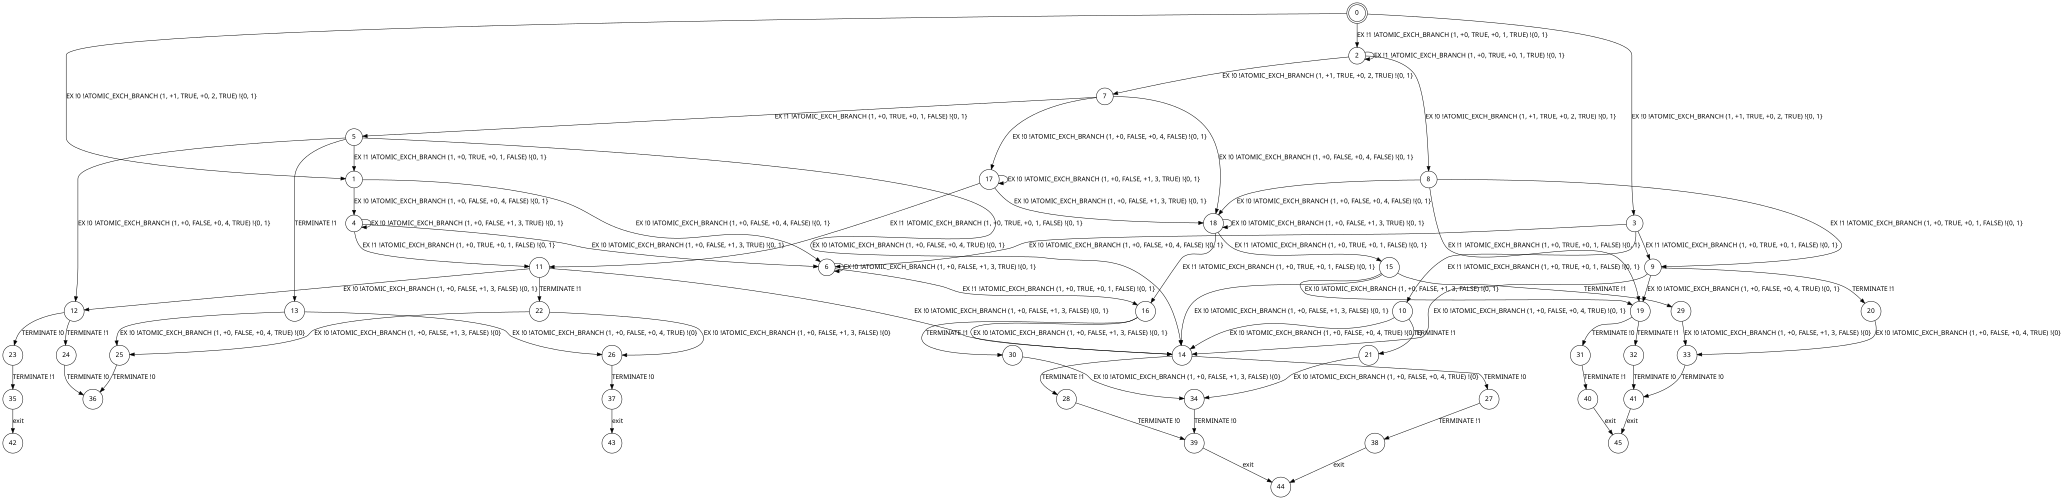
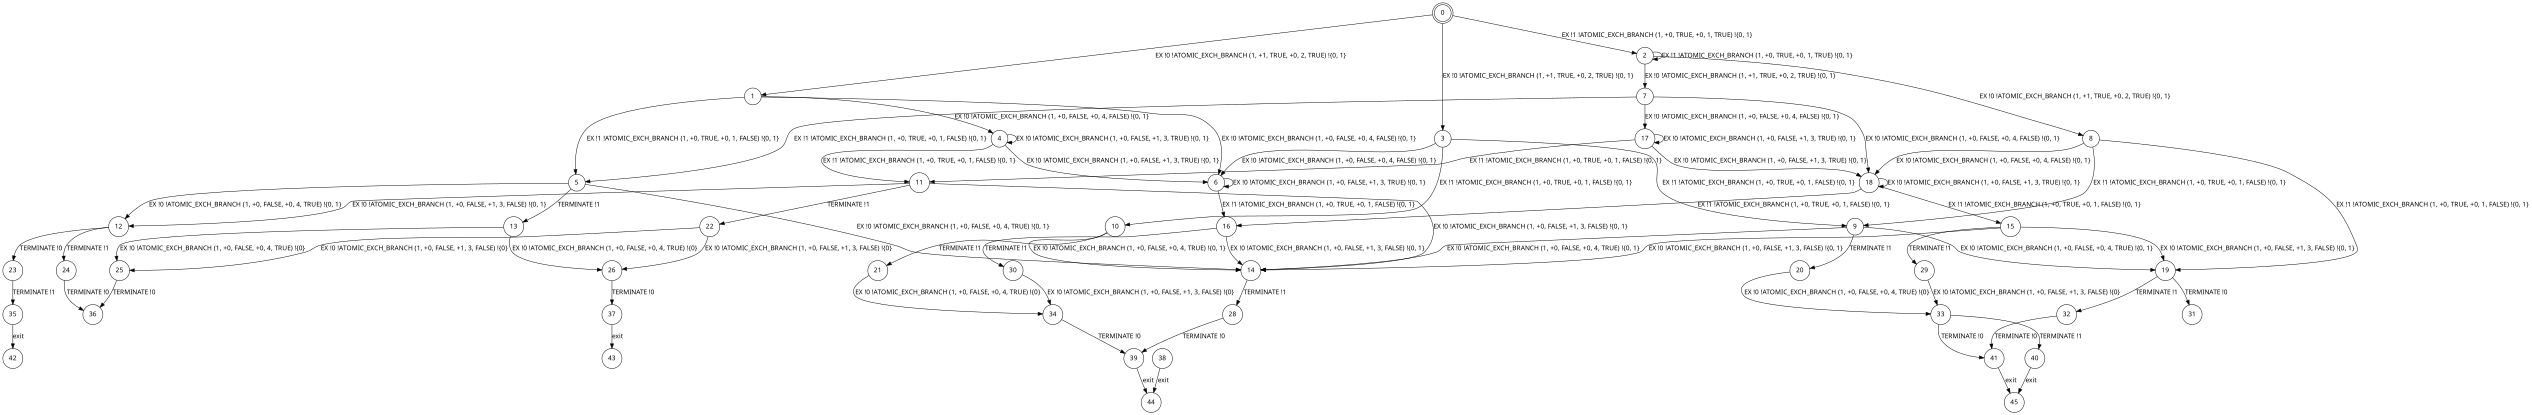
  digraph {
    fontname="Noto Sans"
    node [fontname="Noto Sans" shape=circle]
    edge [fontname="Noto Sans"]
    0 [peripheries=2]
    1
    2
    3
    4
    5
    6
    7
    8
    9
    10
    11
    12
    13
    14
    16
    17
    18
    19
    20
    21
    22
    23
    24
    25
    26
-   27
    28
    15
    29
    30
    31
    32
    33
    34
    35
    36
    37
    38
    39
    40
    41
    42
    43
    44
    45
    0 -> 1 [label="EX !0 !ATOMIC_EXCH_BRANCH (1, +1, TRUE, +0, 2, TRUE) !{0, 1}"]
    0 -> 2 [label="EX !1 !ATOMIC_EXCH_BRANCH (1, +0, TRUE, +0, 1, TRUE) !{0, 1}"]
    0 -> 3 [label="EX !0 !ATOMIC_EXCH_BRANCH (1, +1, TRUE, +0, 2, TRUE) !{0, 1}"]
    1 -> 4 [label="EX !0 !ATOMIC_EXCH_BRANCH (1, +0, FALSE, +0, 4, FALSE) !{0, 1}"]
-   5 -> 1 [label="EX !1 !ATOMIC_EXCH_BRANCH (1, +0, TRUE, +0, 1, FALSE) !{0, 1}"]
+   1 -> 5 [label="EX !1 !ATOMIC_EXCH_BRANCH (1, +0, TRUE, +0, 1, FALSE) !{0, 1}"]
    1 -> 6 [label="EX !0 !ATOMIC_EXCH_BRANCH (1, +0, FALSE, +0, 4, FALSE) !{0, 1}"]
    2 -> 2 [label="EX !1 !ATOMIC_EXCH_BRANCH (1, +0, TRUE, +0, 1, TRUE) !{0, 1}"]
    2 -> 7 [label="EX !0 !ATOMIC_EXCH_BRANCH (1, +1, TRUE, +0, 2, TRUE) !{0, 1}"]
    2 -> 8 [label="EX !0 !ATOMIC_EXCH_BRANCH (1, +1, TRUE, +0, 2, TRUE) !{0, 1}"]
    3 -> 6 [label="EX !0 !ATOMIC_EXCH_BRANCH (1, +0, FALSE, +0, 4, FALSE) !{0, 1}"]
    3 -> 9 [label="EX !1 !ATOMIC_EXCH_BRANCH (1, +0, TRUE, +0, 1, FALSE) !{0, 1}"]
    3 -> 10 [label="EX !1 !ATOMIC_EXCH_BRANCH (1, +0, TRUE, +0, 1, FALSE) !{0, 1}"]
    4 -> 4 [label="EX !0 !ATOMIC_EXCH_BRANCH (1, +0, FALSE, +1, 3, TRUE) !{0, 1}"]
    4 -> 6 [label="EX !0 !ATOMIC_EXCH_BRANCH (1, +0, FALSE, +1, 3, TRUE) !{0, 1}"]
    4 -> 11 [label="EX !1 !ATOMIC_EXCH_BRANCH (1, +0, TRUE, +0, 1, FALSE) !{0, 1}"]
    5 -> 12 [label="EX !0 !ATOMIC_EXCH_BRANCH (1, +0, FALSE, +0, 4, TRUE) !{0, 1}"]
    5 -> 13 [label="TERMINATE !1"]
    5 -> 14 [label="EX !0 !ATOMIC_EXCH_BRANCH (1, +0, FALSE, +0, 4, TRUE) !{0, 1}"]
    6 -> 6 [label="EX !0 !ATOMIC_EXCH_BRANCH (1, +0, FALSE, +1, 3, TRUE) !{0, 1}"]
    6 -> 16 [label="EX !1 !ATOMIC_EXCH_BRANCH (1, +0, TRUE, +0, 1, FALSE) !{0, 1}"]
    7 -> 5 [label="EX !1 !ATOMIC_EXCH_BRANCH (1, +0, TRUE, +0, 1, FALSE) !{0, 1}"]
    7 -> 17 [label="EX !0 !ATOMIC_EXCH_BRANCH (1, +0, FALSE, +0, 4, FALSE) !{0, 1}"]
    7 -> 18 [label="EX !0 !ATOMIC_EXCH_BRANCH (1, +0, FALSE, +0, 4, FALSE) !{0, 1}"]
    8 -> 9 [label="EX !1 !ATOMIC_EXCH_BRANCH (1, +0, TRUE, +0, 1, FALSE) !{0, 1}"]
    8 -> 18 [label="EX !0 !ATOMIC_EXCH_BRANCH (1, +0, FALSE, +0, 4, FALSE) !{0, 1}"]
    8 -> 19 [label="EX !1 !ATOMIC_EXCH_BRANCH (1, +0, TRUE, +0, 1, FALSE) !{0, 1}"]
    9 -> 14 [label="EX !0 !ATOMIC_EXCH_BRANCH (1, +0, FALSE, +0, 4, TRUE) !{0, 1}"]
    9 -> 19 [label="EX !0 !ATOMIC_EXCH_BRANCH (1, +0, FALSE, +0, 4, TRUE) !{0, 1}"]
    9 -> 20 [label="TERMINATE !1"]
    10 -> 14 [label="EX !0 !ATOMIC_EXCH_BRANCH (1, +0, FALSE, +0, 4, TRUE) !{0, 1}"]
    10 -> 21 [label="TERMINATE !1"]
    11 -> 12 [label="EX !0 !ATOMIC_EXCH_BRANCH (1, +0, FALSE, +1, 3, FALSE) !{0, 1}"]
    11 -> 14 [label="EX !0 !ATOMIC_EXCH_BRANCH (1, +0, FALSE, +1, 3, FALSE) !{0, 1}"]
    11 -> 22 [label="TERMINATE !1"]
    12 -> 23 [label="TERMINATE !0"]
    12 -> 24 [label="TERMINATE !1"]
    13 -> 25 [label="EX !0 !ATOMIC_EXCH_BRANCH (1, +0, FALSE, +0, 4, TRUE) !{0}"]
    13 -> 26 [label="EX !0 !ATOMIC_EXCH_BRANCH (1, +0, FALSE, +0, 4, TRUE) !{0}"]
-   14 -> 27 [label="TERMINATE !0"]
    14 -> 28 [label="TERMINATE !1"]
    16 -> 14 [label="EX !0 !ATOMIC_EXCH_BRANCH (1, +0, FALSE, +1, 3, FALSE) !{0, 1}"]
    16 -> 30 [label="TERMINATE !1"]
    17 -> 11 [label="EX !1 !ATOMIC_EXCH_BRANCH (1, +0, TRUE, +0, 1, FALSE) !{0, 1}"]
    17 -> 17 [label="EX !0 !ATOMIC_EXCH_BRANCH (1, +0, FALSE, +1, 3, TRUE) !{0, 1}"]
    17 -> 18 [label="EX !0 !ATOMIC_EXCH_BRANCH (1, +0, FALSE, +1, 3, TRUE) !{0, 1}"]
    18 -> 16 [label="EX !1 !ATOMIC_EXCH_BRANCH (1, +0, TRUE, +0, 1, FALSE) !{0, 1}"]
    18 -> 18 [label="EX !0 !ATOMIC_EXCH_BRANCH (1, +0, FALSE, +1, 3, TRUE) !{0, 1}"]
    18 -> 15 [label="EX !1 !ATOMIC_EXCH_BRANCH (1, +0, TRUE, +0, 1, FALSE) !{0, 1}"]
    19 -> 31 [label="TERMINATE !0"]
    19 -> 32 [label="TERMINATE !1"]
    20 -> 33 [label="EX !0 !ATOMIC_EXCH_BRANCH (1, +0, FALSE, +0, 4, TRUE) !{0}"]
    21 -> 34 [label="EX !0 !ATOMIC_EXCH_BRANCH (1, +0, FALSE, +0, 4, TRUE) !{0}"]
    22 -> 25 [label="EX !0 !ATOMIC_EXCH_BRANCH (1, +0, FALSE, +1, 3, FALSE) !{0}"]
    22 -> 26 [label="EX !0 !ATOMIC_EXCH_BRANCH (1, +0, FALSE, +1, 3, FALSE) !{0}"]
    23 -> 35 [label="TERMINATE !1"]
    24 -> 36 [label="TERMINATE !0"]
    25 -> 36 [label="TERMINATE !0"]
    26 -> 37 [label="TERMINATE !0"]
-   27 -> 38 [label="TERMINATE !1"]
    28 -> 39 [label="TERMINATE !0"]
    15 -> 14 [label="EX !0 !ATOMIC_EXCH_BRANCH (1, +0, FALSE, +1, 3, FALSE) !{0, 1}"]
    15 -> 19 [label="EX !0 !ATOMIC_EXCH_BRANCH (1, +0, FALSE, +1, 3, FALSE) !{0, 1}"]
    15 -> 29 [label="TERMINATE !1"]
    29 -> 33 [label="EX !0 !ATOMIC_EXCH_BRANCH (1, +0, FALSE, +1, 3, FALSE) !{0}"]
    30 -> 34 [label="EX !0 !ATOMIC_EXCH_BRANCH (1, +0, FALSE, +1, 3, FALSE) !{0}"]
-   31 -> 40 [label="TERMINATE !1"]
+   33 -> 40 [label="TERMINATE !1"]
    32 -> 41 [label="TERMINATE !0"]
    33 -> 41 [label="TERMINATE !0"]
    34 -> 39 [label="TERMINATE !0"]
    35 -> 42 [label=exit]
    37 -> 43 [label=exit]
    38 -> 44 [label=exit]
    39 -> 44 [label=exit]
    40 -> 45 [label=exit]
    41 -> 45 [label=exit]
  }
